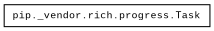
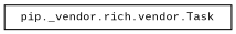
  digraph {
    rankdir=TB
    fontname="Liberation Mono"
-   n1 [color=black fillcolor=white fontname="Liberation Mono" fontsize=10 height=0.2 label="pip._vendor.rich.progress.Task" shape=record style=filled width=0.4]
+   n1 [color=black fillcolor=white fontname="Liberation Mono" fontsize=10 height=0.2 label="pip._vendor.rich.vendor.Task" shape=record style=filled width=0.4]
  }
